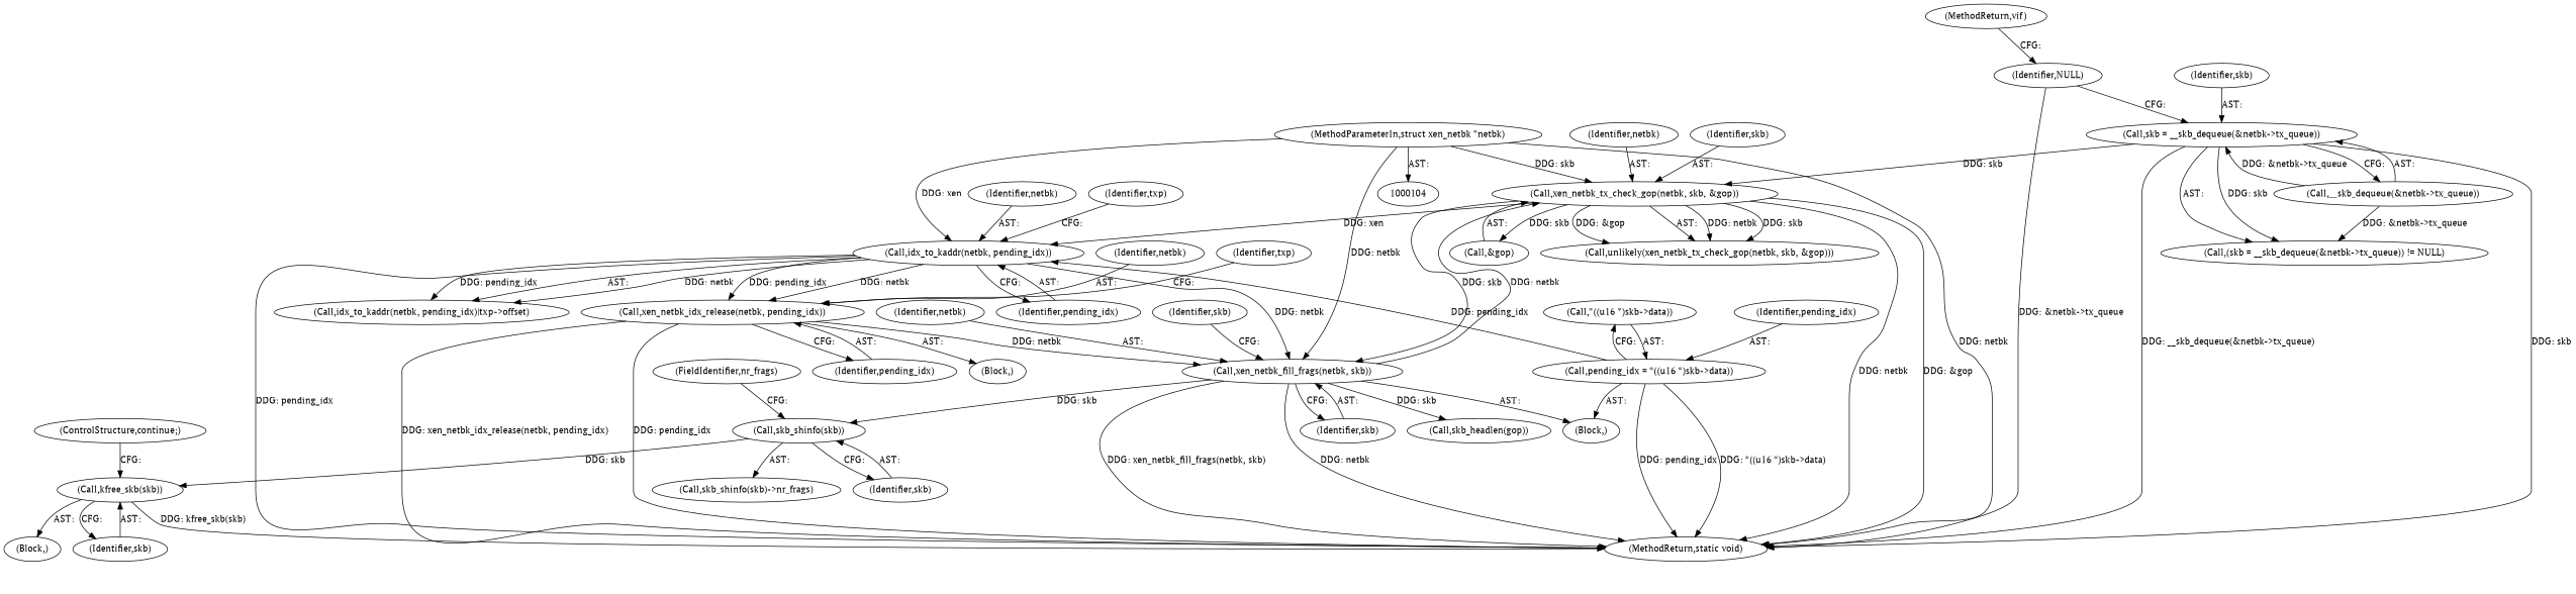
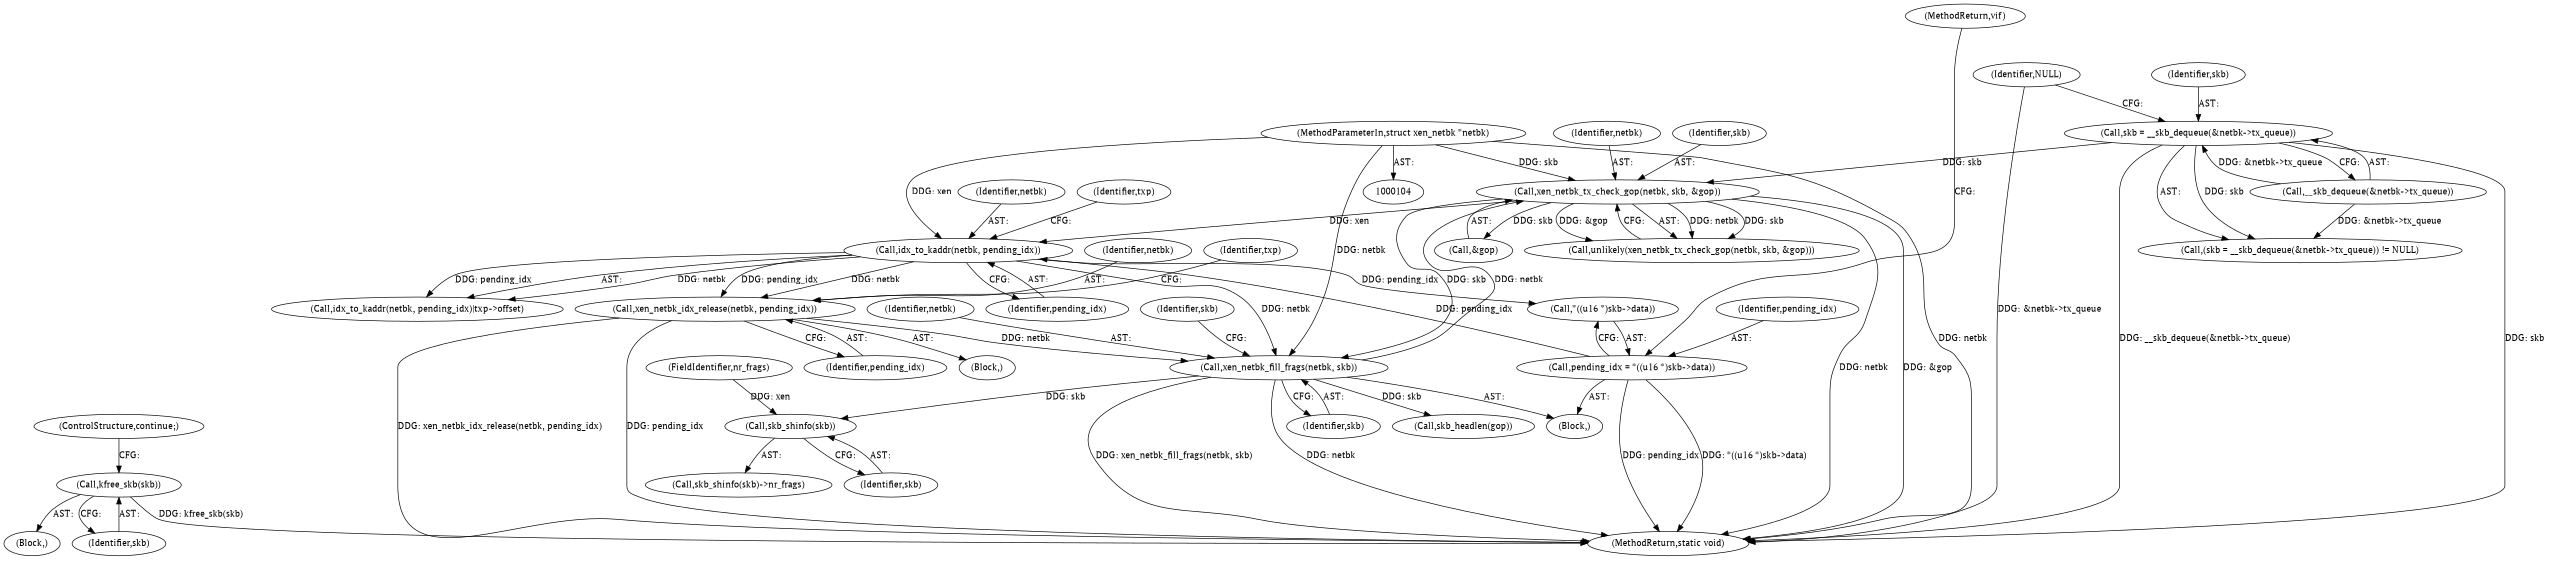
  digraph {
    fontname="PT Serif"
    node [fontname="PT Serif"]
    edge [fontname="PT Serif"]
    n1 [label="(Call,skb_shinfo(skb))"]
    n2 [label="(Call,kfree_skb(skb))"]
    n3 [label="(Call,skb_shinfo(skb)->nr_frags)"]
    n4 [label="(Identifier,skb)"]
    n5 [label="(MethodReturn,static void)"]
    n6 [label="(Block,)"]
    n7 [label="(Identifier,skb)"]
    n8 [label="(Call,xen_netbk_tx_check_gop(netbk, skb, &gop))"]
    n9 [label="(Call,xen_netbk_fill_frags(netbk, skb))"]
    n10 [label="(Call,idx_to_kaddr(netbk, pending_idx))"]
    n11 [label="(Call,&gop)"]
    n12 [label="(Call,unlikely(xen_netbk_tx_check_gop(netbk, skb, &gop)))"]
    n13 [label="(Identifier,skb)"]
    n14 [label="(Call,skb_headlen(gop))"]
    n15 [label="(Block,)"]
    n16 [label="(Call,xen_netbk_idx_release(netbk, pending_idx))"]
    n17 [label="(Call,idx_to_kaddr(netbk, pending_idx)|txp->offset)"]
    n18 [label="(Identifier,pending_idx)"]
    n19 [label="(Identifier,pending_idx)"]
    n20 [label="(Block,)"]
    n21 [label="(MethodParameterIn,struct xen_netbk *netbk)"]
    1000104
    n23 [label="(Call,pending_idx = *((u16 *)skb->data))"]
    n24 [label="(Call,*((u16 *)skb->data))"]
    n25 [label="(Call,skb = __skb_dequeue(&netbk->tx_queue))"]
    n26 [label="(Call,__skb_dequeue(&netbk->tx_queue))"]
    n27 [label="(Call,(skb = __skb_dequeue(&netbk->tx_queue)) != NULL)"]
    n28 [label="(MethodReturn,vif)"]
    n29 [label="(Identifier,netbk)"]
    n30 [label="(Identifier,netbk)"]
    n31 [label="(Identifier,skb)"]
    n32 [label="(Identifier,netbk)"]
    n33 [label="(Identifier,txp)"]
    n34 [label="(FieldIdentifier,nr_frags)"]
    n35 [label="(Identifier,NULL)"]
    n36 [label="(ControlStructure,continue;)"]
    n37 [label="(Identifier,txp)"]
    n38 [label="(Identifier,skb)"]
    n39 [label="(Identifier,pending_idx)"]
    n40 [label="(Identifier,netbk)"]
    n41 [label="(Identifier,skb)"]
-   n1 -> n2 [label="DDG: skb"]
    n1 -> n3 [label="AST: "]
    n1 -> n4 [label="CFG: "]
    n2 -> n5 [label="DDG: kfree_skb(skb)"]
    n2 -> n6 [label="AST: "]
    n2 -> n7 [label="CFG: "]
    n4 -> n1 [label="AST: "]
    n7 -> n2 [label="AST: "]
    n8 -> n5 [label="DDG: netbk"]
    n8 -> n5 [label="DDG: &gop"]
    n8 -> n9 [label="DDG: skb"]
    n8 -> n10 [label="DDG: xen"]
    n8 -> n11 [label="DDG: skb"]
    n8 -> n12 [label="AST: "]
    n8 -> n12 [label="DDG: netbk"]
    n8 -> n12 [label="DDG: skb"]
    n8 -> n12 [label="DDG: &gop"]
    n9 -> n1 [label="DDG: skb"]
    n9 -> n5 [label="DDG: xen_netbk_fill_frags(netbk, skb)"]
    n9 -> n5 [label="DDG: netbk"]
    n9 -> n8 [label="DDG: netbk"]
    n9 -> n13 [label="CFG: "]
    n9 -> n14 [label="DDG: skb"]
    n9 -> n15 [label="AST: "]
-   n10 -> n5 [label="DDG: pending_idx"]
+   n10 -> n24 [label="DDG: pending_idx"]
    n10 -> n9 [label="DDG: netbk"]
    n10 -> n16 [label="DDG: netbk"]
    n10 -> n16 [label="DDG: pending_idx"]
    n10 -> n17 [label="AST: "]
    n10 -> n17 [label="DDG: netbk"]
    n10 -> n17 [label="DDG: pending_idx"]
    n10 -> n18 [label="CFG: "]
    n11 -> n8 [label="AST: "]
+   n12 -> n8 [label="CFG: "]
    n13 -> n9 [label="AST: "]
    n16 -> n5 [label="DDG: xen_netbk_idx_release(netbk, pending_idx)"]
    n16 -> n5 [label="DDG: pending_idx"]
    n16 -> n9 [label="DDG: netbk"]
    n16 -> n19 [label="CFG: "]
    n16 -> n20 [label="AST: "]
    n18 -> n10 [label="AST: "]
    n19 -> n16 [label="AST: "]
    n21 -> n5 [label="DDG: netbk"]
    n21 -> n8 [label="DDG: skb"]
    n21 -> n9 [label="DDG: netbk"]
    n21 -> n10 [label="DDG: xen"]
    n21 -> 1000104 [label="AST: "]
    n23 -> n5 [label="DDG: pending_idx"]
    n23 -> n5 [label="DDG: *((u16 *)skb->data)"]
    n23 -> n10 [label="DDG: pending_idx"]
    n23 -> n15 [label="AST: "]
    n23 -> n24 [label="CFG: "]
    n24 -> n23 [label="AST: "]
    n25 -> n5 [label="DDG: __skb_dequeue(&netbk->tx_queue)"]
    n25 -> n5 [label="DDG: skb"]
    n25 -> n8 [label="DDG: skb"]
    n25 -> n26 [label="CFG: "]
    n25 -> n27 [label="AST: "]
    n25 -> n27 [label="DDG: skb"]
    n26 -> n25 [label="AST: "]
    n26 -> n25 [label="DDG: &netbk->tx_queue"]
    n26 -> n27 [label="DDG: &netbk->tx_queue"]
-   n28 -> n35 [label="CFG: "]
+   n28 -> n23 [label="CFG: "]
    n29 -> n10 [label="AST: "]
    n30 -> n8 [label="AST: "]
    n31 -> n8 [label="AST: "]
    n32 -> n16 [label="AST: "]
    n33 -> n10 [label="CFG: "]
-   n34 -> n1 [label="CFG: "]
+   n34 -> n1 [label="DDG: xen"]
    n35 -> n5 [label="DDG: &netbk->tx_queue"]
    n35 -> n25 [label="CFG: "]
    n36 -> n2 [label="CFG: "]
    n37 -> n16 [label="CFG: "]
    n38 -> n25 [label="AST: "]
    n39 -> n23 [label="AST: "]
    n40 -> n9 [label="AST: "]
    n41 -> n9 [label="CFG: "]
  }
